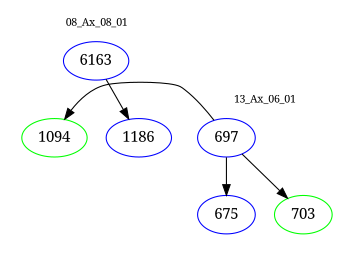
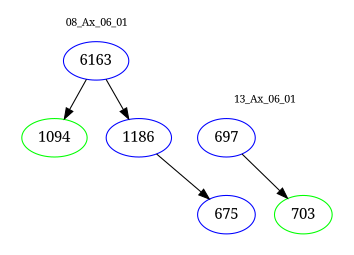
  digraph {
    fontname="Noto Serif"
    node [color=blue fontname="Noto Serif"]
    edge [color=black fontname="Noto Serif"]
    n1 [label=6163]
    n2 [color=green label=1094]
    n3 [label=1186]
    n4 [label=697]
    n5 [label=675]
    n6 [color=green label=703]
    subgraph cluster_1 {
      color=white
      fontsize=10
-     label="08_Ax_08_01"
+     label="08_Ax_06_01"
      n1
      n2
      n3
    }
    subgraph cluster_2 {
      color=white
      fontsize=10
      label="13_Ax_06_01"
      n4
      n5
      n6
    }
-   n4 -> n2
+   n1 -> n2
    n1 -> n3
-   n4 -> n5
+   n3 -> n5
    n4 -> n6
  }
